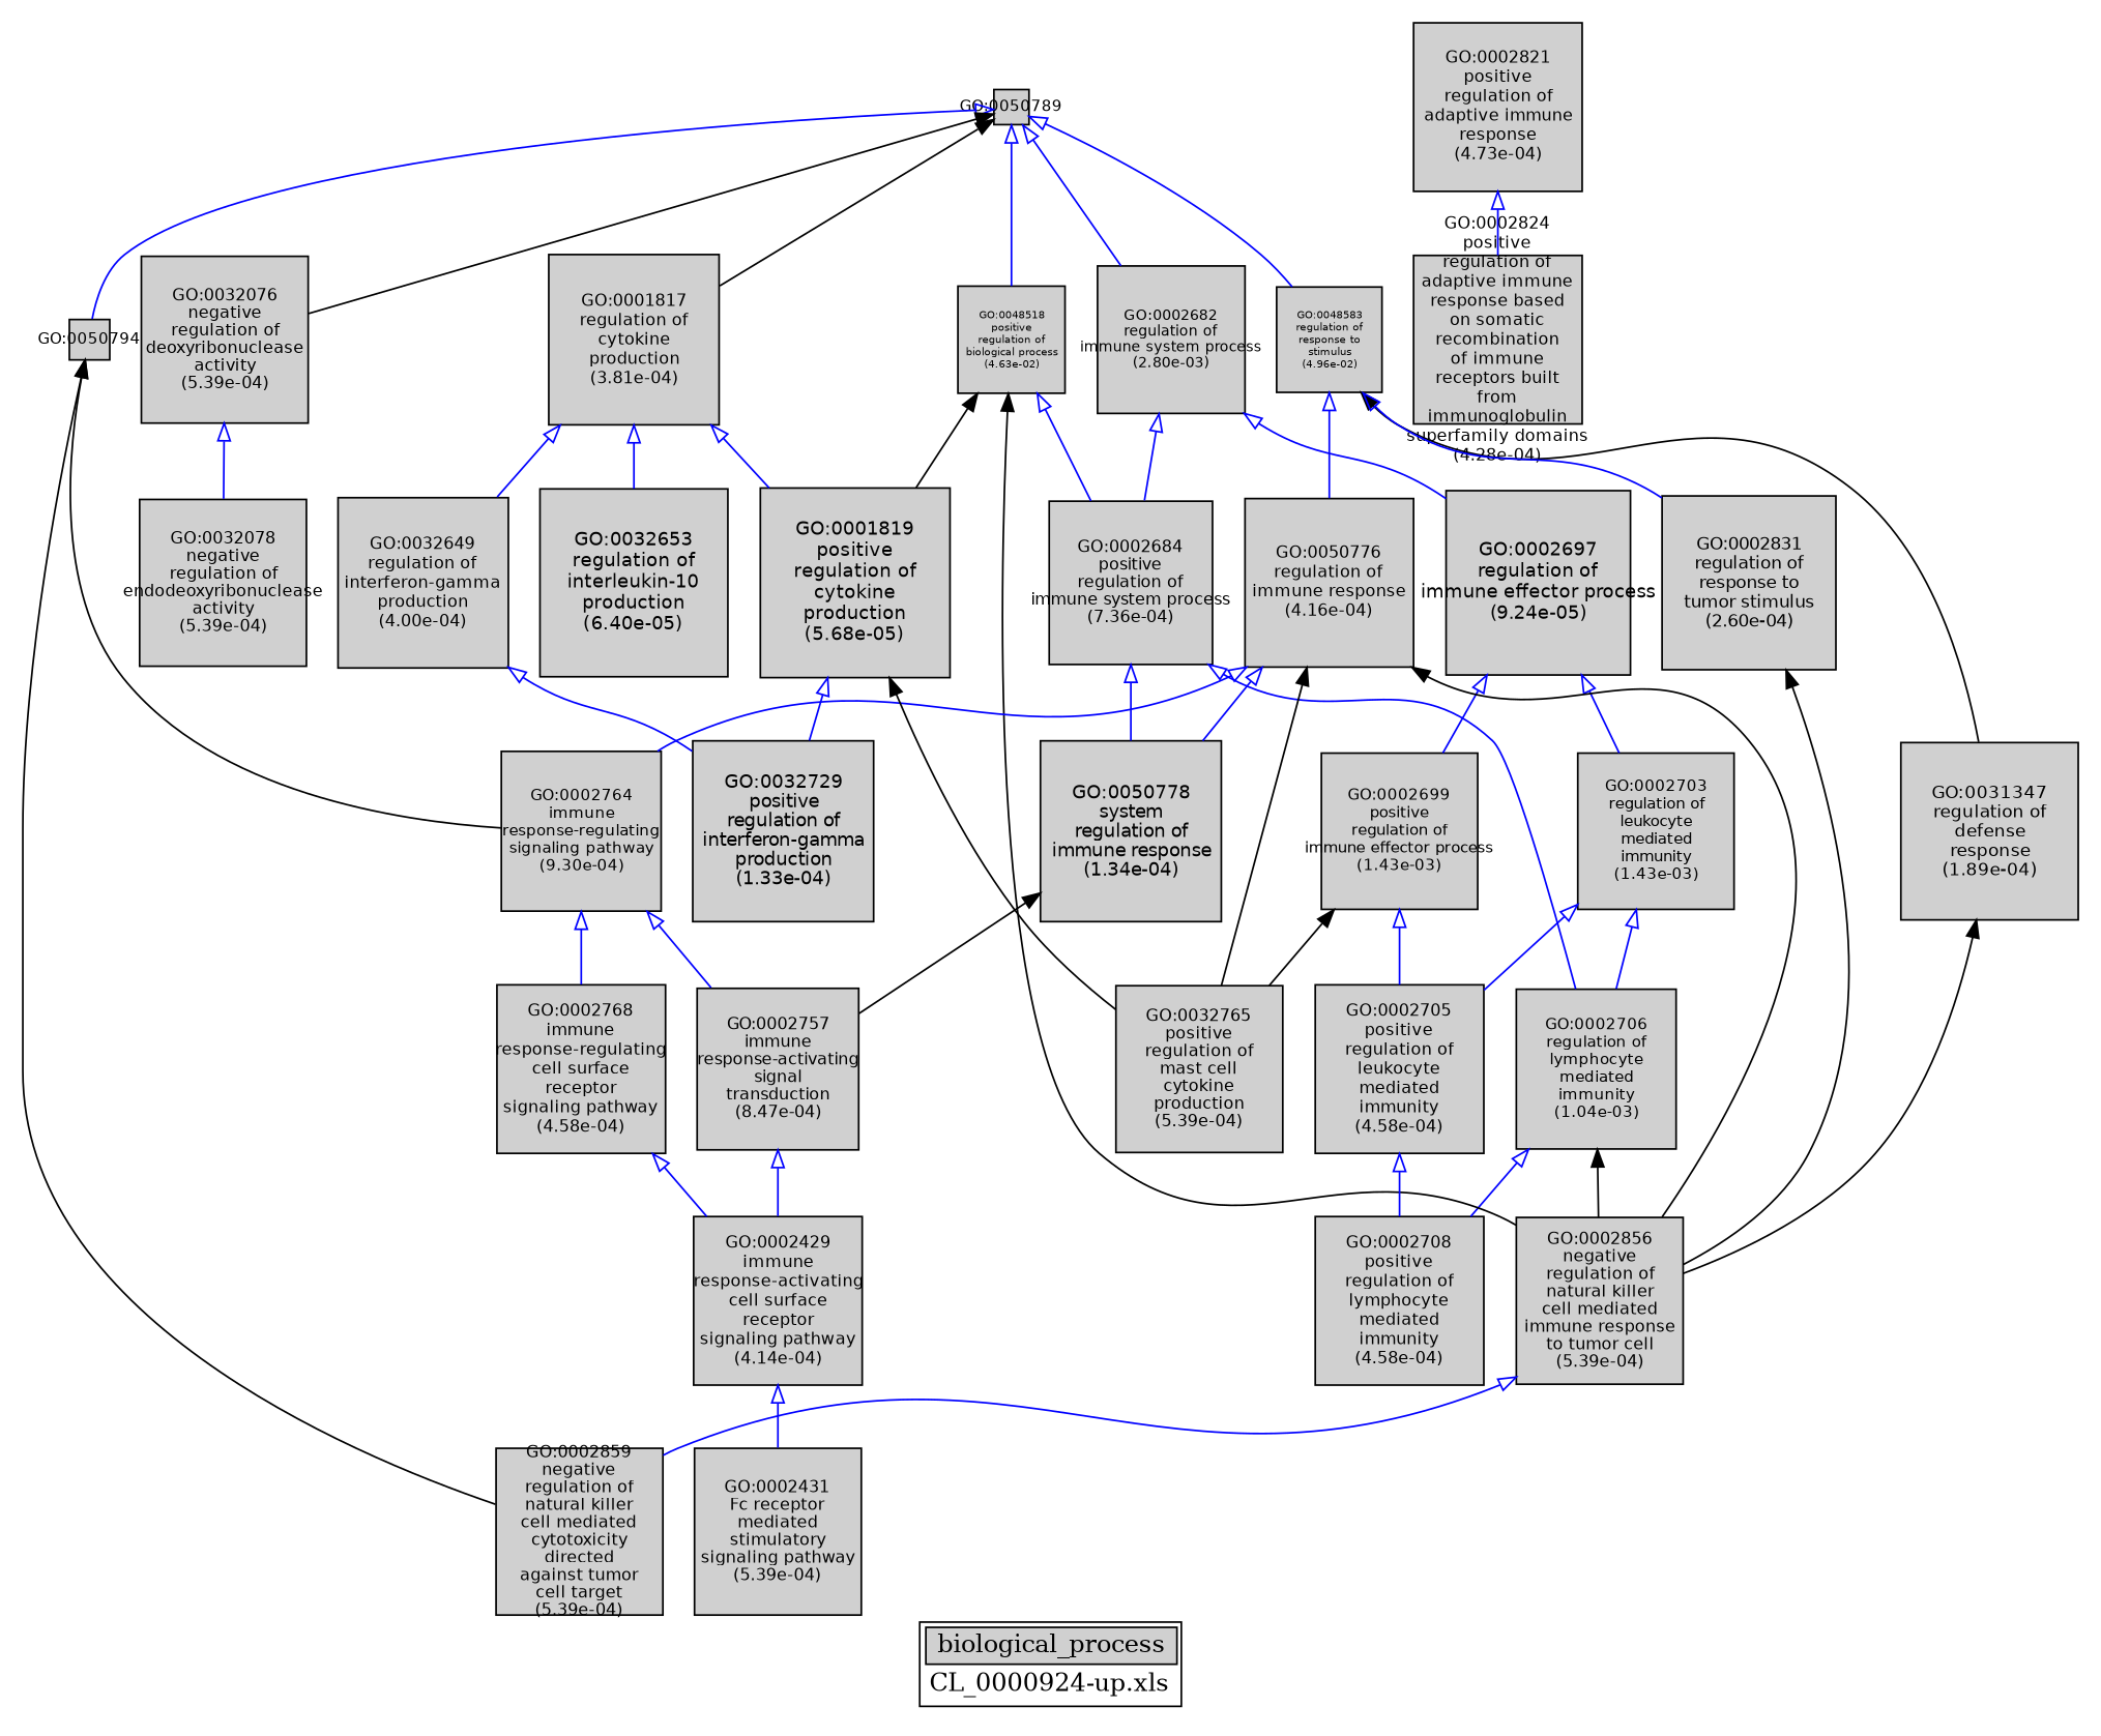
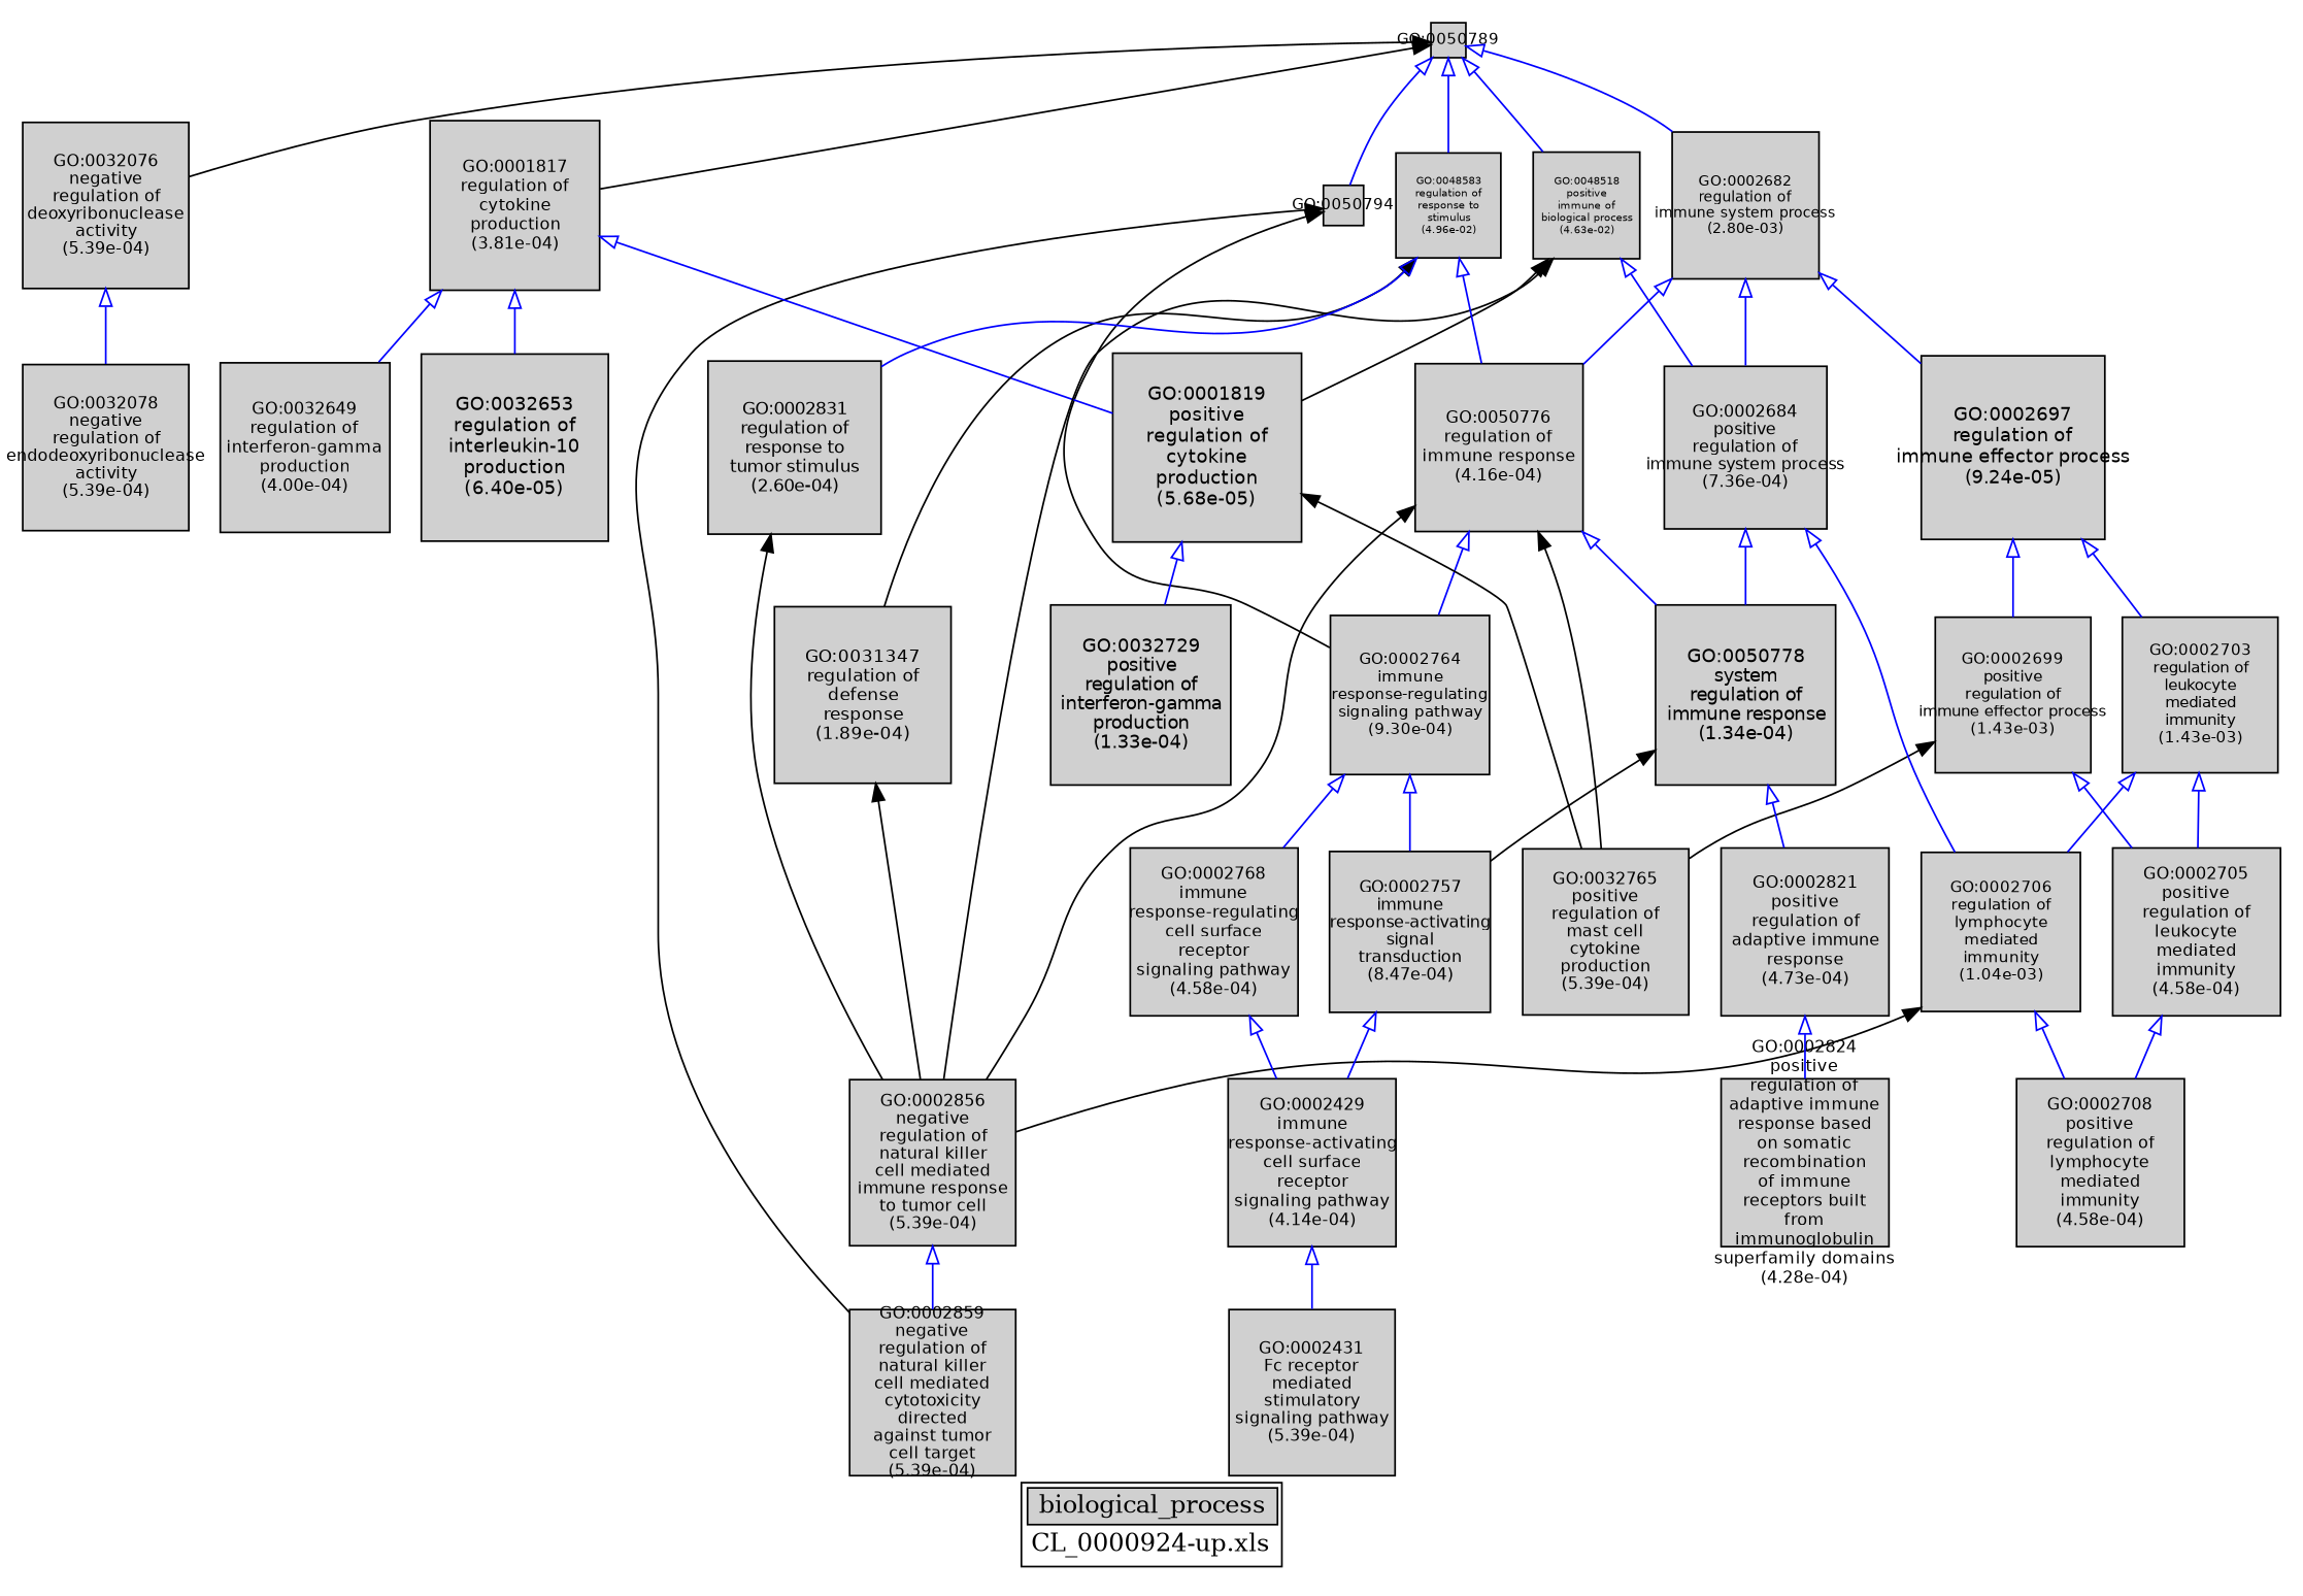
  digraph {
    bgcolor="#FFFFFF"
    label=<<TABLE COLOR="black" BGCOLOR="white"><TR><TD COLSPAN="2" BGCOLOR="#D0D0D0"><FONT COLOR="black">biological_process</FONT></TD></TR><TR><TD BORDER="0">CL_0000924-up.xls</TD></TR></TABLE>>
    node [color=black fillcolor="#D0D0D0" fixedsize=true fontcolor=black fontname=Helvetica fontsize=9.48218132238 shape=box style=filled]
    edge [arrowtail=empty color=blue dir=back weight=5.0]
    n1 [height=1.31696962811 label=<<TABLE BORDER="0"><TR><TD>GO:0002856<BR/>negative<BR/>regulation of<BR/>natural killer<BR/>cell mediated<BR/>immune response<BR/>to tumor cell<BR/>(5.39e-04)</TD></TR></TABLE>> width=1.31696962811]
    n2 [fontsize=9.66749376811 height=1.34270746779 label=<<TABLE BORDER="0"><TR><TD>GO:0032649<BR/>regulation of<BR/>interferon-gamma<BR/>production<BR/>(4.00e-04)</TD></TR></TABLE>> width=1.34270746779]
    n3 [fontsize=8.85108661919 height=1.229317586 label=<<TABLE BORDER="0"><TR><TD>GO:0002699<BR/>positive<BR/>regulation of<BR/>immune effector process<BR/>(1.43e-03)</TD></TR></TABLE>> width=1.229317586]
    n4 [fontsize=9.6460775623 height=1.33973299476 label=<<TABLE BORDER="0"><TR><TD>GO:0002429<BR/>immune<BR/>response-activating<BR/>cell surface<BR/>receptor<BR/>signaling pathway<BR/>(4.14e-04)</TD></TR></TABLE>> width=1.33973299476]
    n5 [fontsize=8.85108661919 height=1.229317586 label=<<TABLE BORDER="0"><TR><TD>GO:0002703<BR/>regulation of<BR/>leukocyte<BR/>mediated<BR/>immunity<BR/>(1.43e-03)</TD></TR></TABLE>> width=1.229317586]
    n6 [height=1.31696962811 label=<<TABLE BORDER="0"><TR><TD>GO:0032765<BR/>positive<BR/>regulation of<BR/>mast cell<BR/>cytokine<BR/>production<BR/>(5.39e-04)</TD></TR></TABLE>> width=1.31696962811]
    n7 [fontsize=9.06195144505 height=1.25860436737 label=<<TABLE BORDER="0"><TR><TD>GO:0002706<BR/>regulation of<BR/>lymphocyte<BR/>mediated<BR/>immunity<BR/>(1.04e-03)</TD></TR></TABLE>> width=1.25860436737]
    n8 [fontsize=9.58374188304 height=1.33107526153 label=<<TABLE BORDER="0"><TR><TD>GO:0002708<BR/>positive<BR/>regulation of<BR/>lymphocyte<BR/>mediated<BR/>immunity<BR/>(4.58e-04)</TD></TR></TABLE>> width=1.33107526153]
    n9 [fontsize=9.56356750259 height=1.32827326425 label=<<TABLE BORDER="0"><TR><TD>GO:0002821<BR/>positive<BR/>regulation of<BR/>adaptive immune<BR/>response<BR/>(4.73e-04)</TD></TR></TABLE>> width=1.32827326425]
    "GO:0050794" [fontsize=9 height=0.315180795561 width=0.315180795561]
    n11 [height=1.31696962811 label=<<TABLE BORDER="0"><TR><TD>GO:0032076<BR/>negative<BR/>regulation of<BR/>deoxyribonuclease<BR/>activity<BR/>(5.39e-04)</TD></TR></TABLE>> width=1.31696962811]
    n12 [height=1.31696962811 label=<<TABLE BORDER="0"><TR><TD>GO:0002431<BR/>Fc receptor<BR/>mediated<BR/>stimulatory<BR/>signaling pathway<BR/>(5.39e-04)</TD></TR></TABLE>> width=1.31696962811]
    n13 [fontsize=9.28528061645 height=1.28962230784 label=<<TABLE BORDER="0"><TR><TD>GO:0002684<BR/>positive<BR/>regulation of<BR/>immune system process<BR/>(7.36e-04)</TD></TR></TABLE>> width=1.28962230784]
    n14 [fontsize=9.6976959061 height=1.34690220918 label=<<TABLE BORDER="0"><TR><TD>GO:0001817<BR/>regulation of<BR/>cytokine<BR/>production<BR/>(3.81e-04)</TD></TR></TABLE>> width=1.34690220918]
    n15 [fontsize=10.1164254095 height=1.40505908466 label=<<TABLE BORDER="0"><TR><TD>GO:0031347<BR/>regulation of<BR/>defense<BR/>response<BR/>(1.89e-04)</TD></TR></TABLE>> width=1.40505908466]
    n16 [fontsize=8.38695843599 height=1.16485533833 label=<<TABLE BORDER="0"><TR><TD>GO:0002682<BR/>regulation of<BR/>immune system process<BR/>(2.80e-03)</TD></TR></TABLE>> width=1.16485533833]
-   n17 [fontsize=6.08499154176 height=0.845137714133 label=<<TABLE BORDER="0"><TR><TD>GO:0048518<BR/>positive<BR/>regulation of<BR/>biological process<BR/>(4.63e-02)</TD></TR></TABLE>> width=0.845137714133]
+   n17 [fontsize=6.08499154176 height=0.845137714133 label=<<TABLE BORDER="0"><TR><TD>GO:0048518<BR/>positive<BR/>immune of<BR/>biological process<BR/>(4.63e-02)</TD></TR></TABLE>> width=0.845137714133]
    n18 [fontsize=10.5289735186 height=1.46235743314 label=<<TABLE BORDER="0"><TR><TD>GO:0002697<BR/>regulation of<BR/>immune effector process<BR/>(9.24e-05)</TD></TR></TABLE>> width=1.46235743314]
    n19 [fontsize=9.62498712268 height=1.33680376704 label=<<TABLE BORDER="0"><TR><TD>GO:0002824<BR/>positive<BR/>regulation of<BR/>adaptive immune<BR/>response based<BR/>on somatic<BR/>recombination<BR/>of immune<BR/>receptors built<BR/>from<BR/>immunoglobulin<BR/>superfamily domains<BR/>(4.28e-04)</TD></TR></TABLE>> width=1.33680376704]
    n20 [height=1.31696962811 label=<<TABLE BORDER="0"><TR><TD>GO:0002859<BR/>negative<BR/>regulation of<BR/>natural killer<BR/>cell mediated<BR/>cytotoxicity<BR/>directed<BR/>against tumor<BR/>cell target<BR/>(5.39e-04)</TD></TR></TABLE>> width=1.31696962811]
    n21 [fontsize=9.64240923039 height=1.33922350422 label=<<TABLE BORDER="0"><TR><TD>GO:0050776<BR/>regulation of<BR/>immune response<BR/>(4.16e-04)</TD></TR></TABLE>> width=1.33922350422]
    n22 [fontsize=9.92822767806 height=1.37892051084 label=<<TABLE BORDER="0"><TR><TD>GO:0002831<BR/>regulation of<BR/>response to<BR/>tumor stimulus<BR/>(2.60e-04)</TD></TR></TABLE>> width=1.37892051084]
    n23 [fontsize=9.58374188304 height=1.33107526153 label=<<TABLE BORDER="0"><TR><TD>GO:0002705<BR/>positive<BR/>regulation of<BR/>leukocyte<BR/>mediated<BR/>immunity<BR/>(4.58e-04)</TD></TR></TABLE>> width=1.33107526153]
    n24 [fontsize=10.3162236673 height=1.43280884268 label=<<TABLE BORDER="0"><TR><TD>GO:0050778<BR/>system<BR/>regulation of<BR/>immune response<BR/>(1.34e-04)</TD></TR></TABLE>> width=1.43280884268]
    n25 [fontsize=10.7345196131 height=1.49090550183 label=<<TABLE BORDER="0"><TR><TD>GO:0032653<BR/>regulation of<BR/>interleukin-10<BR/>production<BR/>(6.40e-05)</TD></TR></TABLE>> width=1.49090550183]
    n26 [height=1.31696962811 label=<<TABLE BORDER="0"><TR><TD>GO:0032078<BR/>negative<BR/>regulation of<BR/>endodeoxyribonuclease<BR/>activity<BR/>(5.39e-04)</TD></TR></TABLE>> width=1.31696962811]
    n27 [fontsize=9.58374188304 height=1.33107526153 label=<<TABLE BORDER="0"><TR><TD>GO:0002768<BR/>immune<BR/>response-regulating<BR/>cell surface<BR/>receptor<BR/>signaling pathway<BR/>(4.58e-04)</TD></TR></TABLE>> width=1.33107526153]
    n28 [fontsize=9.19510623581 height=1.27709808831 label=<<TABLE BORDER="0"><TR><TD>GO:0002757<BR/>immune<BR/>response-activating<BR/>signal<BR/>transduction<BR/>(8.47e-04)</TD></TR></TABLE>> width=1.27709808831]
    n29 [fontsize=10.3209945803 height=1.43347146948 label=<<TABLE BORDER="0"><TR><TD>GO:0032729<BR/>positive<BR/>regulation of<BR/>interferon-gamma<BR/>production<BR/>(1.33e-04)</TD></TR></TABLE>> width=1.43347146948]
    n30 [fontsize=10.8 height=1.5 label=<<TABLE BORDER="0"><TR><TD>GO:0001819<BR/>positive<BR/>regulation of<BR/>cytokine<BR/>production<BR/>(5.68e-05)</TD></TR></TABLE>> width=1.5]
    n31 [fontsize=6.01568499134 height=0.835511804353 label=<<TABLE BORDER="0"><TR><TD>GO:0048583<BR/>regulation of<BR/>response to<BR/>stimulus<BR/>(4.96e-02)</TD></TR></TABLE>> width=0.835511804353]
    n32 [fontsize=9.13443890071 height=1.26867206954 label=<<TABLE BORDER="0"><TR><TD>GO:0002764<BR/>immune<BR/>response-regulating<BR/>signaling pathway<BR/>(9.30e-04)</TD></TR></TABLE>> width=1.26867206954]
    "GO:0050789" [fontsize=9 height=0.278238342249 width=0.278238342249]
    subgraph sub_1 {
      n1
      n2
      n3
      n4
      n5
      n6
      n7
      n8
      n9
      "GO:0050794"
      n11
      n12
      n13
      n14
      n15
      n16
      n17
      n18
      n19
      n20
      n21
      n22
      n23
      n24
      n25
      n26
      n27
      n28
      n29
      n30
      n31
      n32
      "GO:0050789"
    }
    subgraph sub_2 {
      n6
      n15
      subgraph sub_3 {
        subgraph sub_4 {
        }
        subgraph sub_5 {
        }
      }
      subgraph sub_6 {
      }
      subgraph sub_7 {
        n1
        n2
        n3
        n4
        n5
        n7
        n8
        n9
        "GO:0050794"
        n11
        n12
        n13
        n14
        n16
        n17
        n18
        n19
        n20
        n21
        n22
        n23
        n24
        n25
        n26
        n27
        n28
        n29
        n30
        n31
        n32
        "GO:0050789"
      }
    }
    n1 -> n20
-   n2 -> n29
    n3 -> n6 [weight=1 arrowtail="" color=""]
    n3 -> n23
    n4 -> n12
    n5 -> n7
    n5 -> n23
    n7 -> n1 [weight=1 arrowtail="" color=""]
    n7 -> n8
    n9 -> n19
    "GO:0050794" -> n20 [weight=1 arrowtail="" color=""]
    "GO:0050794" -> n32 [weight=1 arrowtail="" color=""]
    n11 -> n26
    n13 -> n7
    n13 -> n24
    n14 -> n2
    n14 -> n25
    n14 -> n30
    n15 -> n1 [weight=1 arrowtail="" color=""]
    n16 -> n13
    n16 -> n18
+   n16 -> n21
    n17 -> n1 [weight=1 arrowtail="" color=""]
    n17 -> n13
    n17 -> n30 [weight=1 arrowtail="" color=""]
    n18 -> n3
    n18 -> n5
    n21 -> n1 [weight=1 arrowtail="" color=""]
    n21 -> n6 [weight=1 arrowtail="" color=""]
    n21 -> n24
    n21 -> n32
    n22 -> n1 [weight=1 arrowtail="" color=""]
    n23 -> n8
+   n24 -> n9
    n24 -> n28 [weight=1 arrowtail="" color=""]
    n27 -> n4
    n28 -> n4
    n30 -> n6 [weight=1 arrowtail="" color=""]
    n30 -> n29
    n31 -> n15 [weight=1 arrowtail="" color=""]
    n31 -> n21
    n31 -> n22
    n32 -> n27
    n32 -> n28
    "GO:0050789" -> "GO:0050794"
    "GO:0050789" -> n11 [weight=1 arrowtail="" color=""]
    "GO:0050789" -> n14 [weight=1 arrowtail="" color=""]
    "GO:0050789" -> n16
    "GO:0050789" -> n17
    "GO:0050789" -> n31
  }
